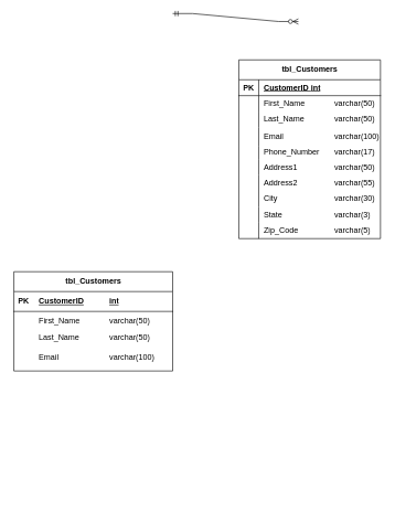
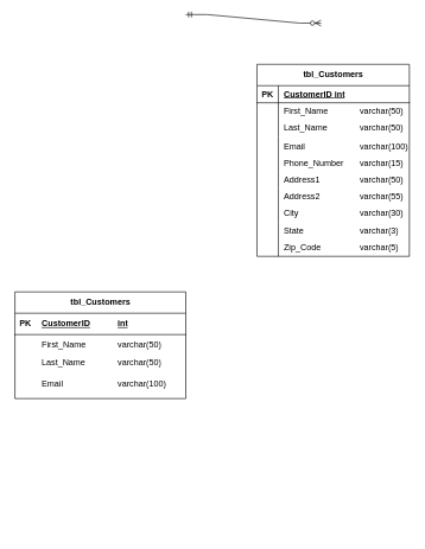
  <mxCell id="0" />
  <mxCell id="1" parent="0" />
  <mxCell id="2" value="tbl_Customers" style="shape=table;startSize=30;container=1;collapsible=1;childLayout=tableLayout;fixedRows=1;rowLines=0;fontStyle=1;align=center;resizeLast=1;html=1;" parent="1" vertex="1"><mxGeometry x="360" y="90" width="214" height="270" as="geometry" /></mxCell>
  <mxCell id="3" value="" style="shape=tableRow;horizontal=0;startSize=0;swimlaneHead=0;swimlaneBody=0;fillColor=none;collapsible=0;dropTarget=0;points=[[0,0.5],[1,0.5]];portConstraint=eastwest;top=0;left=0;right=0;bottom=1;" parent="2" vertex="1"><mxGeometry y="30" width="214" height="24" as="geometry" /></mxCell>
  <mxCell id="4" value="PK" style="shape=partialRectangle;connectable=0;fillColor=none;top=0;left=0;bottom=0;right=0;fontStyle=1;overflow=hidden;whiteSpace=wrap;html=1;" parent="3" vertex="1"><mxGeometry width="30" height="24" as="geometry"><mxRectangle width="30" height="24" as="alternateBounds" /></mxGeometry></mxCell>
  <mxCell id="5" value="CustomerID&#09;&lt;span style=&quot;border-color: var(--border-color);&quot;&gt;&lt;/span&gt;int" style="shape=partialRectangle;connectable=0;fillColor=none;top=0;left=0;bottom=0;right=0;align=left;spacingLeft=6;fontStyle=5;overflow=hidden;whiteSpace=wrap;html=1;" parent="3" vertex="1"><mxGeometry x="30" width="184" height="24" as="geometry"><mxRectangle width="184" height="24" as="alternateBounds" /></mxGeometry></mxCell>
  <mxCell id="6" value="" style="shape=tableRow;horizontal=0;startSize=0;swimlaneHead=0;swimlaneBody=0;fillColor=none;collapsible=0;dropTarget=0;points=[[0,0.5],[1,0.5]];portConstraint=eastwest;top=0;left=0;right=0;bottom=0;" parent="2" vertex="1"><mxGeometry y="54" width="214" height="24" as="geometry" /></mxCell>
  <mxCell id="7" value="" style="shape=partialRectangle;connectable=0;fillColor=none;top=0;left=0;bottom=0;right=0;editable=1;overflow=hidden;whiteSpace=wrap;html=1;" parent="6" vertex="1"><mxGeometry width="30" height="24" as="geometry"><mxRectangle width="30" height="24" as="alternateBounds" /></mxGeometry></mxCell>
  <mxCell id="8" value="First_Name&#09;&lt;span style=&quot;white-space: pre;&quot;&gt;&#09;&lt;/span&gt;&lt;span style=&quot;white-space: pre;&quot;&gt;&#09;&lt;/span&gt;&lt;span style=&quot;border-color: var(--border-color);&quot;&gt;&lt;/span&gt;varchar(50)" style="shape=partialRectangle;connectable=0;fillColor=none;top=0;left=0;bottom=0;right=0;align=left;spacingLeft=6;overflow=hidden;whiteSpace=wrap;html=1;" parent="6" vertex="1"><mxGeometry x="30" width="184" height="24" as="geometry"><mxRectangle width="184" height="24" as="alternateBounds" /></mxGeometry></mxCell>
  <mxCell id="9" value="" style="shape=tableRow;horizontal=0;startSize=0;swimlaneHead=0;swimlaneBody=0;fillColor=none;collapsible=0;dropTarget=0;points=[[0,0.5],[1,0.5]];portConstraint=eastwest;top=0;left=0;right=0;bottom=0;" parent="2" vertex="1"><mxGeometry y="78" width="214" height="24" as="geometry" /></mxCell>
  <mxCell id="10" value="" style="shape=partialRectangle;connectable=0;fillColor=none;top=0;left=0;bottom=0;right=0;editable=1;overflow=hidden;whiteSpace=wrap;html=1;" parent="9" vertex="1"><mxGeometry width="30" height="24" as="geometry"><mxRectangle width="30" height="24" as="alternateBounds" /></mxGeometry></mxCell>
  <mxCell id="11" value="Last_Name&#09;&lt;span style=&quot;white-space: pre;&quot;&gt;&#09;&lt;/span&gt;&lt;span style=&quot;white-space: pre;&quot;&gt;&#09;&lt;/span&gt;&lt;span style=&quot;border-color: var(--border-color);&quot;&gt;&lt;/span&gt;varchar(50)" style="shape=partialRectangle;connectable=0;fillColor=none;top=0;left=0;bottom=0;right=0;align=left;spacingLeft=6;overflow=hidden;whiteSpace=wrap;html=1;" parent="9" vertex="1"><mxGeometry x="30" width="184" height="24" as="geometry"><mxRectangle width="184" height="24" as="alternateBounds" /></mxGeometry></mxCell>
  <mxCell id="12" value="" style="shape=tableRow;horizontal=0;startSize=0;swimlaneHead=0;swimlaneBody=0;fillColor=none;collapsible=0;dropTarget=0;points=[[0,0.5],[1,0.5]];portConstraint=eastwest;top=0;left=0;right=0;bottom=0;strokeColor=default;" parent="2" vertex="1"><mxGeometry y="102" width="214" height="28" as="geometry" /></mxCell>
  <mxCell id="13" value="" style="shape=partialRectangle;connectable=0;fillColor=none;top=0;left=0;bottom=0;right=0;editable=1;overflow=hidden;whiteSpace=wrap;html=1;" parent="12" vertex="1"><mxGeometry width="30" height="28" as="geometry"><mxRectangle width="30" height="28" as="alternateBounds" /></mxGeometry></mxCell>
  <mxCell id="14" value="Email&#09;&lt;span style=&quot;white-space: pre;&quot;&gt;&#09;&lt;/span&gt;&lt;span style=&quot;white-space: pre;&quot;&gt;&#09;&lt;/span&gt;&lt;span style=&quot;white-space: pre;&quot;&gt;&#09;&lt;/span&gt;&lt;span style=&quot;border-color: var(--border-color);&quot;&gt;&lt;/span&gt;varchar(100)" style="shape=partialRectangle;connectable=0;fillColor=none;top=0;left=0;bottom=0;right=0;align=left;spacingLeft=6;overflow=hidden;whiteSpace=wrap;html=1;" parent="12" vertex="1"><mxGeometry x="30" width="184" height="28" as="geometry"><mxRectangle width="184" height="28" as="alternateBounds" /></mxGeometry></mxCell>
  <mxCell id="15" style="shape=tableRow;horizontal=0;startSize=0;swimlaneHead=0;swimlaneBody=0;fillColor=none;collapsible=0;dropTarget=0;points=[[0,0.5],[1,0.5]];portConstraint=eastwest;top=0;left=0;right=0;bottom=0;strokeColor=default;" vertex="1" parent="2"><mxGeometry y="130" width="214" height="20" as="geometry" /></mxCell>
  <mxCell id="16" style="shape=partialRectangle;connectable=0;fillColor=none;top=0;left=0;bottom=0;right=0;editable=1;overflow=hidden;whiteSpace=wrap;html=1;" vertex="1" parent="15"><mxGeometry width="30" height="20" as="geometry"><mxRectangle width="30" height="20" as="alternateBounds" /></mxGeometry></mxCell>
- <mxCell id="17" value="Phone_Number&#09;&lt;span style=&quot;white-space: pre;&quot;&gt;&#09;&lt;/span&gt;varchar(17)" style="shape=partialRectangle;connectable=0;fillColor=none;top=0;left=0;bottom=0;right=0;align=left;spacingLeft=6;overflow=hidden;whiteSpace=wrap;html=1;" vertex="1" parent="15"><mxGeometry x="30" width="184" height="20" as="geometry"><mxRectangle width="184" height="20" as="alternateBounds" /></mxGeometry></mxCell>
+ <mxCell id="17" value="Phone_Number&#09;&lt;span style=&quot;white-space: pre;&quot;&gt;&#09;&lt;/span&gt;varchar(15)" style="shape=partialRectangle;connectable=0;fillColor=none;top=0;left=0;bottom=0;right=0;align=left;spacingLeft=6;overflow=hidden;whiteSpace=wrap;html=1;" vertex="1" parent="15"><mxGeometry x="30" width="184" height="20" as="geometry"><mxRectangle width="184" height="20" as="alternateBounds" /></mxGeometry></mxCell>
  <mxCell id="18" style="shape=tableRow;horizontal=0;startSize=0;swimlaneHead=0;swimlaneBody=0;fillColor=none;collapsible=0;dropTarget=0;points=[[0,0.5],[1,0.5]];portConstraint=eastwest;top=0;left=0;right=0;bottom=0;strokeColor=default;" vertex="1" parent="2"><mxGeometry y="150" width="214" height="24" as="geometry" /></mxCell>
  <mxCell id="19" style="shape=partialRectangle;connectable=0;fillColor=none;top=0;left=0;bottom=0;right=0;editable=1;overflow=hidden;whiteSpace=wrap;html=1;" vertex="1" parent="18"><mxGeometry width="30" height="24" as="geometry"><mxRectangle width="30" height="24" as="alternateBounds" /></mxGeometry></mxCell>
  <mxCell id="20" value="Address1&#09;&lt;span style=&quot;border-color: var(--border-color);&quot;&gt;&lt;span style=&quot;white-space: pre;&quot;&gt;&amp;nbsp;&amp;nbsp;&amp;nbsp;&amp;nbsp;&lt;span style=&quot;white-space: pre;&quot;&gt;&#09;&lt;/span&gt;&lt;span style=&quot;white-space: pre;&quot;&gt;&#09;&lt;/span&gt;&lt;/span&gt;&lt;/span&gt;&lt;span style=&quot;border-color: var(--border-color);&quot;&gt;&lt;/span&gt;varchar(50)" style="shape=partialRectangle;connectable=0;fillColor=none;top=0;left=0;bottom=0;right=0;align=left;spacingLeft=6;overflow=hidden;whiteSpace=wrap;html=1;" vertex="1" parent="18"><mxGeometry x="30" width="184" height="24" as="geometry"><mxRectangle width="184" height="24" as="alternateBounds" /></mxGeometry></mxCell>
  <mxCell id="21" style="shape=tableRow;horizontal=0;startSize=0;swimlaneHead=0;swimlaneBody=0;fillColor=none;collapsible=0;dropTarget=0;points=[[0,0.5],[1,0.5]];portConstraint=eastwest;top=0;left=0;right=0;bottom=0;strokeColor=default;" vertex="1" parent="2"><mxGeometry y="174" width="214" height="24" as="geometry" /></mxCell>
  <mxCell id="22" style="shape=partialRectangle;connectable=0;fillColor=none;top=0;left=0;bottom=0;right=0;editable=1;overflow=hidden;whiteSpace=wrap;html=1;" vertex="1" parent="21"><mxGeometry width="30" height="24" as="geometry"><mxRectangle width="30" height="24" as="alternateBounds" /></mxGeometry></mxCell>
  <mxCell id="23" value="Address2&#09;&lt;span style=&quot;border-color: var(--border-color);&quot;&gt;&lt;span style=&quot;white-space: pre;&quot;&gt;&amp;nbsp;&amp;nbsp;&amp;nbsp;&amp;nbsp;&lt;/span&gt;&lt;/span&gt;&lt;span style=&quot;border-color: var(--border-color);&quot;&gt;&lt;span style=&quot;white-space: pre;&quot;&gt;&amp;nbsp;&amp;nbsp;&amp;nbsp;&amp;nbsp;&lt;span style=&quot;white-space: pre;&quot;&gt;&#09;&lt;/span&gt;&lt;/span&gt;&lt;/span&gt;varchar(55)" style="shape=partialRectangle;connectable=0;fillColor=none;top=0;left=0;bottom=0;right=0;align=left;spacingLeft=6;overflow=hidden;whiteSpace=wrap;html=1;" vertex="1" parent="21"><mxGeometry x="30" width="184" height="24" as="geometry"><mxRectangle width="184" height="24" as="alternateBounds" /></mxGeometry></mxCell>
  <mxCell id="24" style="shape=tableRow;horizontal=0;startSize=0;swimlaneHead=0;swimlaneBody=0;fillColor=none;collapsible=0;dropTarget=0;points=[[0,0.5],[1,0.5]];portConstraint=eastwest;top=0;left=0;right=0;bottom=0;strokeColor=default;" vertex="1" parent="2"><mxGeometry y="198" width="214" height="24" as="geometry" /></mxCell>
  <mxCell id="25" style="shape=partialRectangle;connectable=0;fillColor=none;top=0;left=0;bottom=0;right=0;editable=1;overflow=hidden;whiteSpace=wrap;html=1;" vertex="1" parent="24"><mxGeometry width="30" height="24" as="geometry"><mxRectangle width="30" height="24" as="alternateBounds" /></mxGeometry></mxCell>
  <mxCell id="26" value="City&#09;&lt;span style=&quot;border-color: var(--border-color);&quot;&gt;&lt;span style=&quot;white-space: pre;&quot;&gt;&amp;nbsp;&amp;nbsp;&amp;nbsp;&amp;nbsp;&lt;/span&gt;&lt;/span&gt;&lt;span style=&quot;border-color: var(--border-color);&quot;&gt;&lt;span style=&quot;white-space: pre;&quot;&gt;&amp;nbsp;&amp;nbsp;&amp;nbsp;&amp;nbsp;&lt;/span&gt;&lt;/span&gt;&lt;span style=&quot;border-color: var(--border-color);&quot;&gt;&lt;span style=&quot;white-space: pre;&quot;&gt;&amp;nbsp;&amp;nbsp;&amp;nbsp;&amp;nbsp;&lt;span style=&quot;white-space: pre;&quot;&gt;&#09;&lt;/span&gt;&lt;span style=&quot;white-space: pre;&quot;&gt;&#09;&lt;/span&gt;&lt;/span&gt;&lt;/span&gt;varchar(30)" style="shape=partialRectangle;connectable=0;fillColor=none;top=0;left=0;bottom=0;right=0;align=left;spacingLeft=6;overflow=hidden;whiteSpace=wrap;html=1;" vertex="1" parent="24"><mxGeometry x="30" width="184" height="24" as="geometry"><mxRectangle width="184" height="24" as="alternateBounds" /></mxGeometry></mxCell>
  <mxCell id="27" style="shape=tableRow;horizontal=0;startSize=0;swimlaneHead=0;swimlaneBody=0;fillColor=none;collapsible=0;dropTarget=0;points=[[0,0.5],[1,0.5]];portConstraint=eastwest;top=0;left=0;right=0;bottom=0;strokeColor=default;" vertex="1" parent="2"><mxGeometry y="222" width="214" height="24" as="geometry" /></mxCell>
  <mxCell id="28" style="shape=partialRectangle;connectable=0;fillColor=none;top=0;left=0;bottom=0;right=0;editable=1;overflow=hidden;whiteSpace=wrap;html=1;" vertex="1" parent="27"><mxGeometry width="30" height="24" as="geometry"><mxRectangle width="30" height="24" as="alternateBounds" /></mxGeometry></mxCell>
  <mxCell id="29" value="State&#09;&lt;span style=&quot;white-space: pre;&quot;&gt;&#09;&lt;/span&gt;&lt;span style=&quot;white-space: pre;&quot;&gt;&#09;&lt;/span&gt;&lt;span style=&quot;white-space: pre;&quot;&gt;&#09;&lt;/span&gt;&lt;span style=&quot;border-color: var(--border-color);&quot;&gt;&lt;/span&gt;varchar(3)" style="shape=partialRectangle;connectable=0;fillColor=none;top=0;left=0;bottom=0;right=0;align=left;spacingLeft=6;overflow=hidden;whiteSpace=wrap;html=1;" vertex="1" parent="27"><mxGeometry x="30" width="184" height="24" as="geometry"><mxRectangle width="184" height="24" as="alternateBounds" /></mxGeometry></mxCell>
  <mxCell id="30" style="shape=tableRow;horizontal=0;startSize=0;swimlaneHead=0;swimlaneBody=0;fillColor=none;collapsible=0;dropTarget=0;points=[[0,0.5],[1,0.5]];portConstraint=eastwest;top=0;left=0;right=0;bottom=0;strokeColor=default;" vertex="1" parent="2"><mxGeometry y="246" width="214" height="24" as="geometry" /></mxCell>
  <mxCell id="31" style="shape=partialRectangle;connectable=0;fillColor=none;top=0;left=0;bottom=0;right=0;editable=1;overflow=hidden;whiteSpace=wrap;html=1;" vertex="1" parent="30"><mxGeometry width="30" height="24" as="geometry"><mxRectangle width="30" height="24" as="alternateBounds" /></mxGeometry></mxCell>
  <mxCell id="32" value="Zip_Code&#09;&lt;span style=&quot;white-space: pre;&quot;&gt;&#09;&lt;/span&gt;&lt;span style=&quot;white-space: pre;&quot;&gt;&#09;&lt;/span&gt;&lt;span style=&quot;border-color: var(--border-color);&quot;&gt;&lt;/span&gt;varchar(5)" style="shape=partialRectangle;connectable=0;fillColor=none;top=0;left=0;bottom=0;right=0;align=left;spacingLeft=6;overflow=hidden;whiteSpace=wrap;html=1;" vertex="1" parent="30"><mxGeometry x="30" width="184" height="24" as="geometry"><mxRectangle width="184" height="24" as="alternateBounds" /></mxGeometry></mxCell>
  <mxCell id="33" value="" style="edgeStyle=entityRelationEdgeStyle;fontSize=12;html=1;endArrow=ERzeroToMany;startArrow=ERmandOne;rounded=0;entryX=0;entryY=0.5;entryDx=0;entryDy=0;" parent="1" edge="1"><mxGeometry width="100" height="100" relative="1" as="geometry"><mxPoint x="260" y="20" as="sourcePoint" /><mxPoint x="450" y="32" as="targetPoint" /></mxGeometry></mxCell>
  <mxCell id="34" value="" style="group;imageAspect=1;" vertex="1" connectable="0" parent="1"><mxGeometry x="20" y="410" width="240" height="340" as="geometry" /></mxCell>
  <mxCell id="35" value="tbl_Customers" style="shape=table;startSize=30;container=1;collapsible=1;childLayout=tableLayout;fixedRows=1;rowLines=0;fontStyle=1;align=center;resizeLast=1;html=1;columnLines=0;" vertex="1" parent="34"><mxGeometry width="240" height="150" as="geometry"><mxRectangle width="70" height="30" as="alternateBounds" /></mxGeometry></mxCell>
  <mxCell id="36" value="" style="shape=tableRow;horizontal=0;startSize=0;swimlaneHead=0;swimlaneBody=0;fillColor=none;collapsible=0;dropTarget=0;points=[[0,0.5],[1,0.5]];portConstraint=eastwest;top=0;left=0;right=0;bottom=1;" vertex="1" parent="35"><mxGeometry y="30" width="240" height="30" as="geometry" /></mxCell>
  <mxCell id="37" value="PK" style="shape=partialRectangle;connectable=0;fillColor=none;top=0;left=0;bottom=0;right=0;fontStyle=1;overflow=hidden;whiteSpace=wrap;html=1;" vertex="1" parent="36"><mxGeometry width="30" height="30" as="geometry"><mxRectangle width="30" height="30" as="alternateBounds" /></mxGeometry></mxCell>
  <mxCell id="38" value="CustomerID&lt;span style=&quot;white-space: pre;&quot;&gt;&#09;&lt;span style=&quot;white-space: pre;&quot;&gt;&#09;&lt;/span&gt;&lt;/span&gt;int" style="shape=partialRectangle;connectable=0;fillColor=none;top=0;left=0;bottom=0;right=0;align=left;spacingLeft=6;fontStyle=5;overflow=hidden;whiteSpace=wrap;html=1;" vertex="1" parent="36"><mxGeometry x="30" width="210" height="30" as="geometry"><mxRectangle width="210" height="30" as="alternateBounds" /></mxGeometry></mxCell>
  <mxCell id="39" value="" style="shape=tableRow;horizontal=0;startSize=0;swimlaneHead=0;swimlaneBody=0;fillColor=none;collapsible=0;dropTarget=0;points=[[0,0.5],[1,0.5]];portConstraint=eastwest;top=0;left=0;right=0;bottom=0;" vertex="1" parent="35"><mxGeometry y="60" width="240" height="30" as="geometry" /></mxCell>
  <mxCell id="40" value="" style="shape=partialRectangle;connectable=0;fillColor=none;top=0;left=0;bottom=0;right=0;editable=1;overflow=hidden;whiteSpace=wrap;html=1;" vertex="1" parent="39"><mxGeometry width="30" height="30" as="geometry"><mxRectangle width="30" height="30" as="alternateBounds" /></mxGeometry></mxCell>
  <mxCell id="41" value="&lt;span id=&quot;docs-internal-guid-1d566162-7fff-ff5a-b0f8-fcd0bff6a7b5&quot;&gt;&lt;/span&gt;&lt;span id=&quot;docs-internal-guid-1d566162-7fff-ff5a-b0f8-fcd0bff6a7b5&quot;&gt;&lt;/span&gt;&lt;span style=&quot;&quot;&gt;&lt;span style=&quot;&quot;&gt;First_Name&lt;span style=&quot;white-space: pre;&quot;&gt;&#09;&lt;span style=&quot;white-space: pre;&quot;&gt;&#09;&lt;/span&gt;&lt;/span&gt;&lt;/span&gt;&lt;/span&gt;varchar(50)" style="shape=partialRectangle;connectable=0;fillColor=none;top=0;left=0;bottom=0;right=0;align=left;spacingLeft=6;overflow=hidden;whiteSpace=wrap;html=1;" vertex="1" parent="39"><mxGeometry x="30" width="210" height="30" as="geometry"><mxRectangle width="210" height="30" as="alternateBounds" /></mxGeometry></mxCell>
  <mxCell id="42" value="Email&lt;span style=&quot;white-space: pre;&quot;&gt;&#09;&lt;span style=&quot;white-space: pre;&quot;&gt;&#09;&lt;span style=&quot;white-space: pre;&quot;&gt;&#09;&lt;/span&gt;&lt;/span&gt;&lt;/span&gt;varchar(100)" style="shape=partialRectangle;connectable=0;fillColor=none;top=0;left=0;bottom=0;right=0;align=left;spacingLeft=6;overflow=hidden;whiteSpace=wrap;html=1;" vertex="1" parent="34"><mxGeometry x="30" y="110" width="200" height="40" as="geometry"><mxRectangle width="160" height="40" as="alternateBounds" /></mxGeometry></mxCell>
  <mxCell id="43" value="&lt;span style=&quot;border-color: var(--border-color);&quot;&gt;&lt;/span&gt;Last_Name&lt;span style=&quot;white-space: pre;&quot;&gt;&#09;&lt;span style=&quot;white-space: pre;&quot;&gt;&#09;&lt;/span&gt;&lt;/span&gt;varchar(50)" style="shape=partialRectangle;connectable=0;fillColor=none;top=0;left=0;bottom=0;right=0;align=left;spacingLeft=6;overflow=hidden;whiteSpace=wrap;html=1;" vertex="1" parent="34"><mxGeometry x="30" y="80" width="200" height="40" as="geometry"><mxRectangle width="160" height="40" as="alternateBounds" /></mxGeometry></mxCell>
